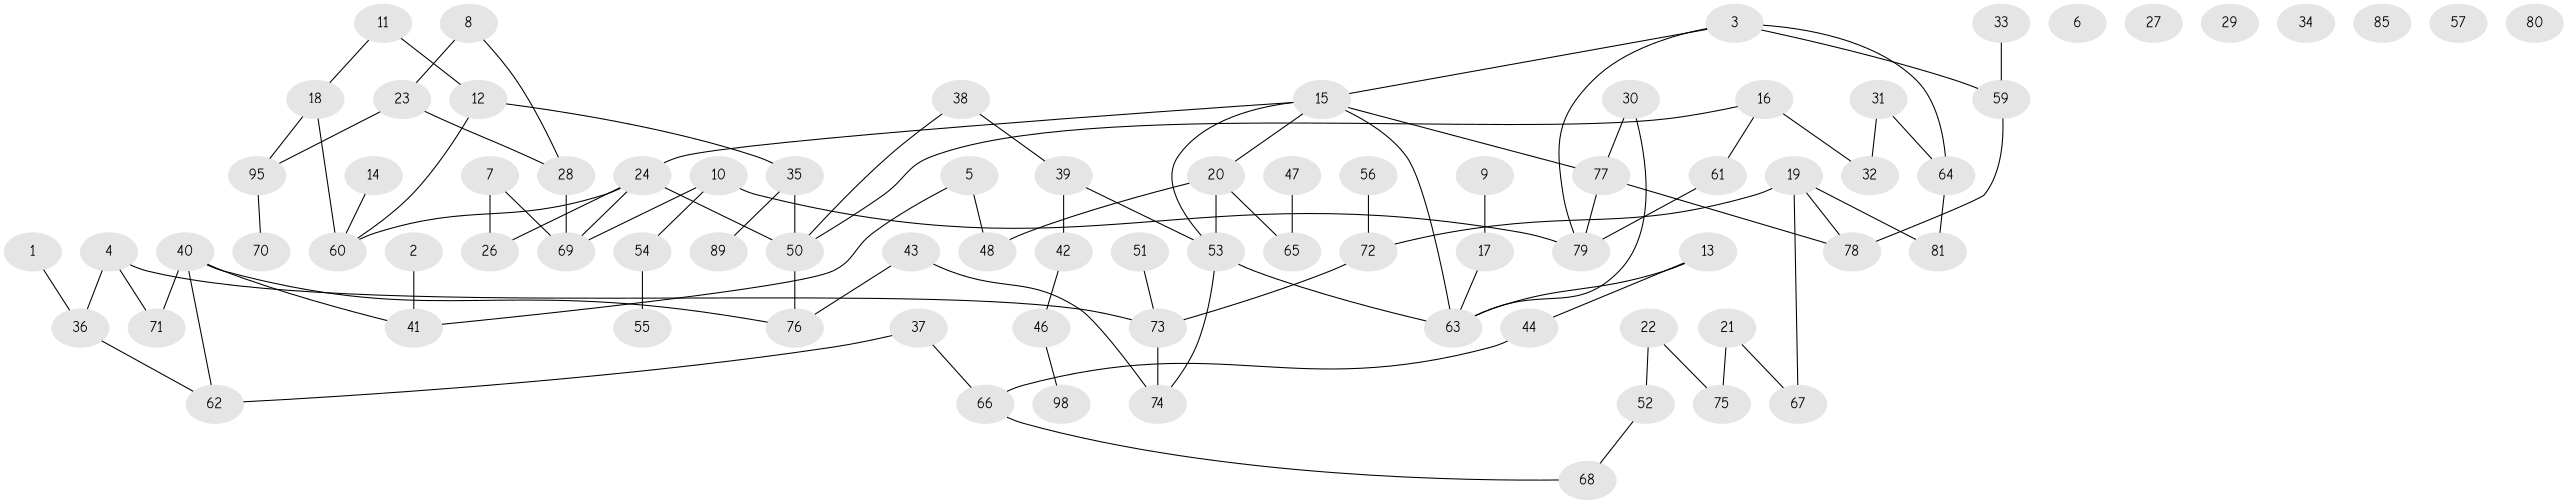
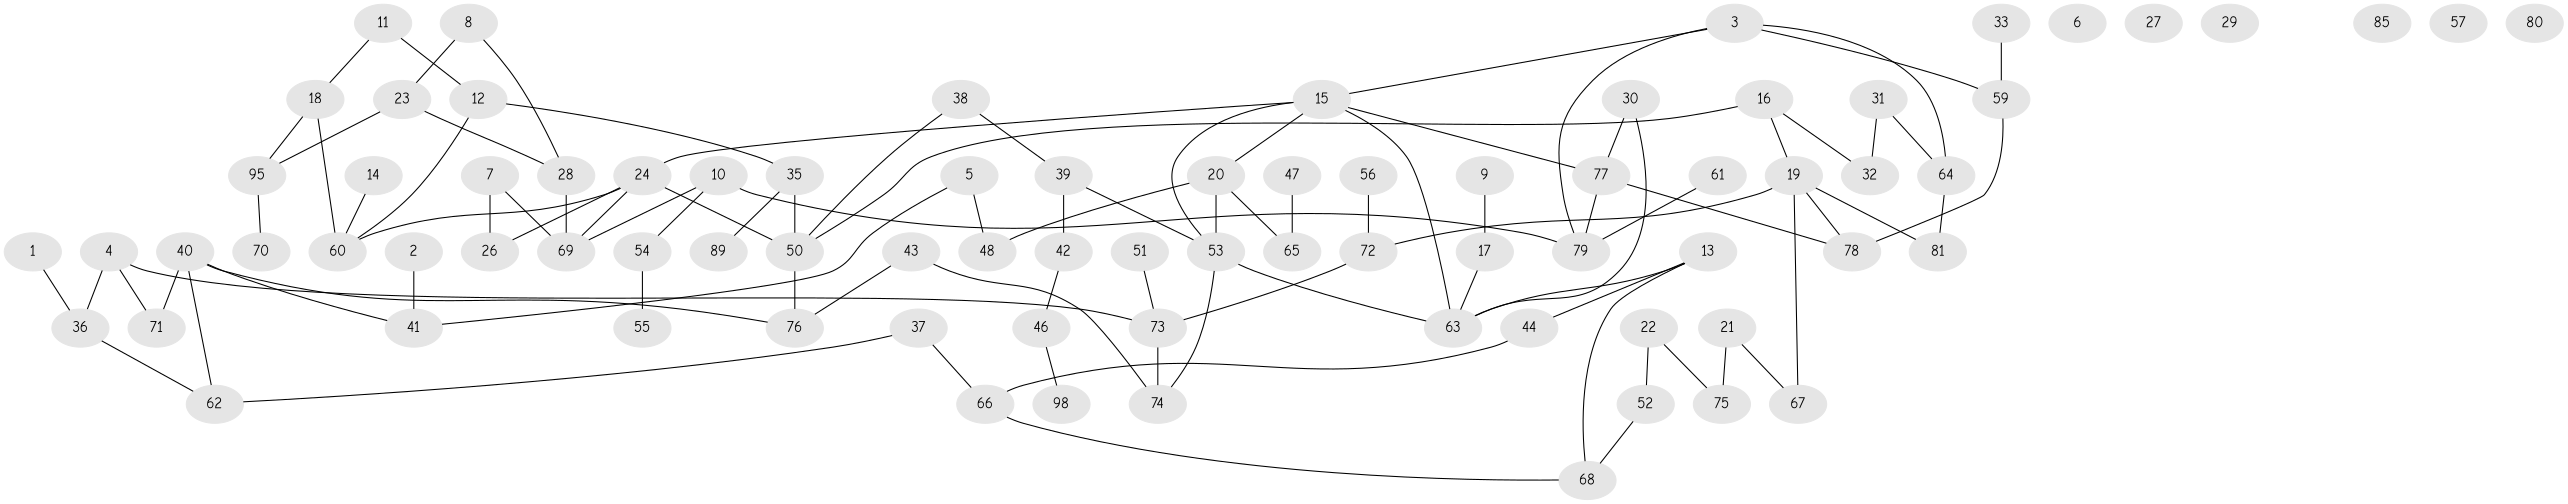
  graph {
    fontname="Comic Neue"
    node [color=gray90 fontname="Comic Neue" style=filled]
    edge [fontname="Comic Neue"]
    1
    36
    62
    2
    41
    3
    15
    59
    64
    79
    63
    20
    24
    53
    77
    78
    81
    4
    71
    73
    74
    5
    48
    6
    7
    26
    69
    8
    23
    28
    n31 [label=95]
    9
    17
    10
    54
    55
    11
    12
    18
    35
    60
    50
    n43 [label=89]
    13
    44
    68
    66
    14
    65
    16
    19
    32
    67
    72
    33
    76
    70
    21
    75
    22
    52
    27
    29
    30
    31
-   34
    37
    38
    39
    42
    46
    40
    n73 [label=98]
    43
    n75 [label=85]
    47
    51
    56
    57
    61
    80
    1 -- 36
    36 -- 62
    2 -- 41
    3 -- 15
    3 -- 59
    3 -- 64
    3 -- 79
    15 -- 63
    15 -- 20
    15 -- 24
    15 -- 53
    15 -- 77
    59 -- 78
    64 -- 81
    20 -- 53
    20 -- 48
    20 -- 65
    24 -- 26
    24 -- 69
    24 -- 60
    24 -- 50
    53 -- 63
    53 -- 74
    77 -- 79
    77 -- 78
    4 -- 36
    4 -- 71
    4 -- 73
    73 -- 74
    5 -- 41
    5 -- 48
    7 -- 26
    7 -- 69
    8 -- 23
    8 -- 28
    23 -- 28
    23 -- n31
    28 -- 69
    n31 -- 70
    9 -- 17
    17 -- 63
    10 -- 79
    10 -- 69
    10 -- 54
    54 -- 55
    11 -- 12
    11 -- 18
    12 -- 35
    12 -- 60
    18 -- n31
    18 -- 60
    35 -- 50
    35 -- n43
    50 -- 76
    13 -- 63
    13 -- 44
+   13 -- 68
    44 -- 66
    66 -- 68
    14 -- 60
    16 -- 50
-   16 -- 61
+   16 -- 19
    16 -- 32
    19 -- 78
    19 -- 81
    19 -- 67
    19 -- 72
    72 -- 73
    33 -- 59
    21 -- 67
    21 -- 75
    22 -- 75
    22 -- 52
    52 -- 68
    30 -- 63
    30 -- 77
    31 -- 64
    31 -- 32
    37 -- 62
    37 -- 66
    38 -- 50
    38 -- 39
    39 -- 53
    39 -- 42
    42 -- 46
    46 -- n73
    40 -- 62
    40 -- 41
    40 -- 71
    40 -- 76
    43 -- 74
    43 -- 76
    47 -- 65
    51 -- 73
    56 -- 72
    61 -- 79
  }
